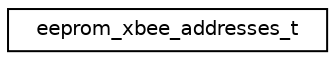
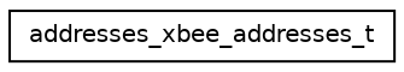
  digraph {
    rankdir=LR
-   n1 [color=black fillcolor=white fontname=Helvetica fontsize=10 height=0.2 label=eeprom_xbee_addresses_t shape=record style=filled width=0.4]
+   n1 [color=black fillcolor=white fontname=Helvetica fontsize=10 height=0.2 label=addresses_xbee_addresses_t shape=record style=filled width=0.4]
  }
